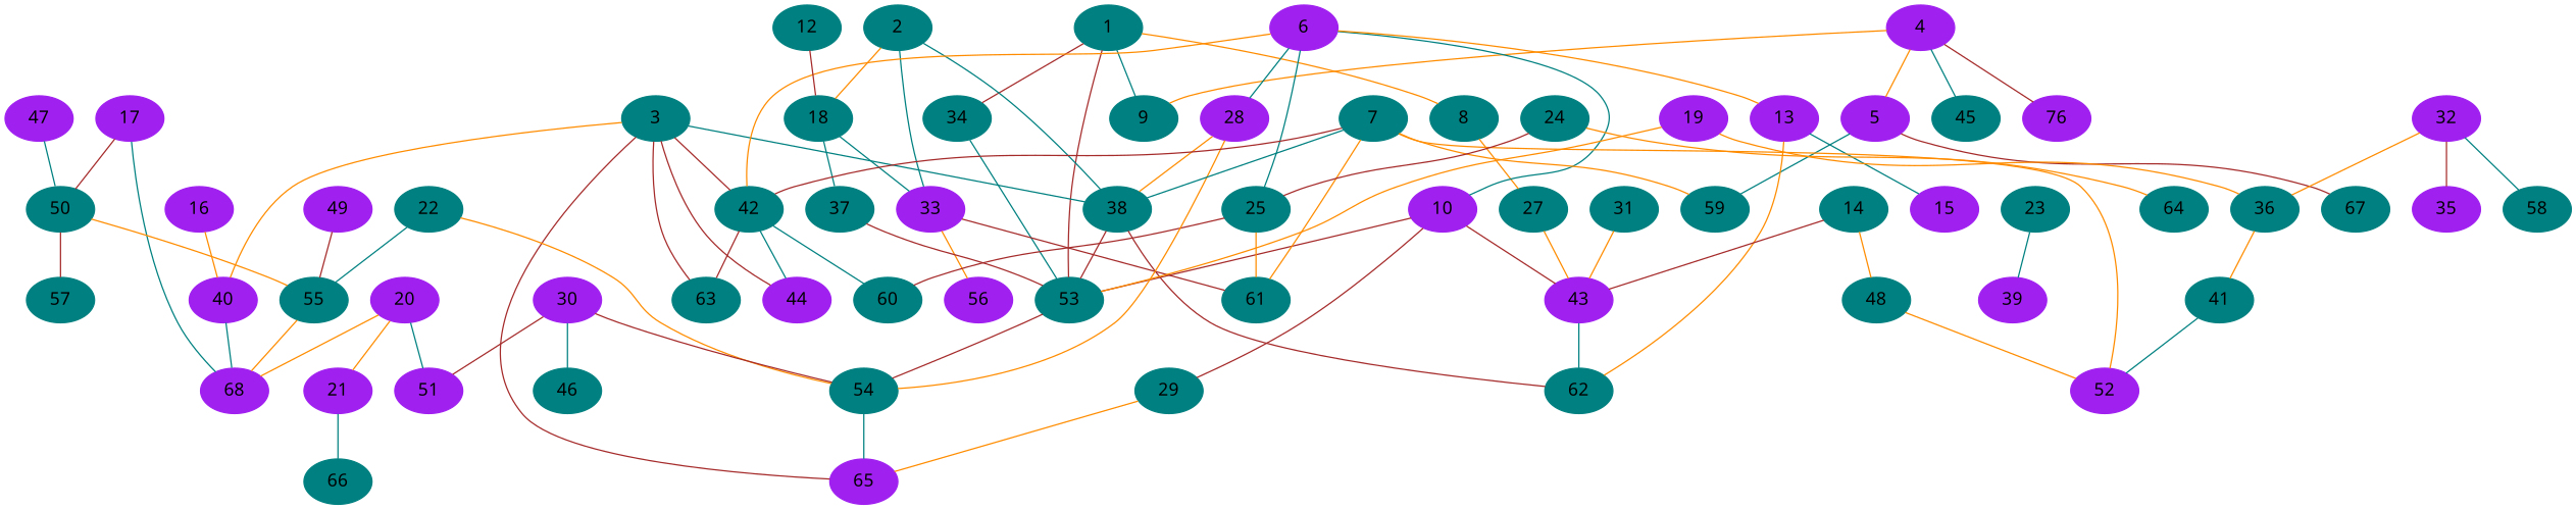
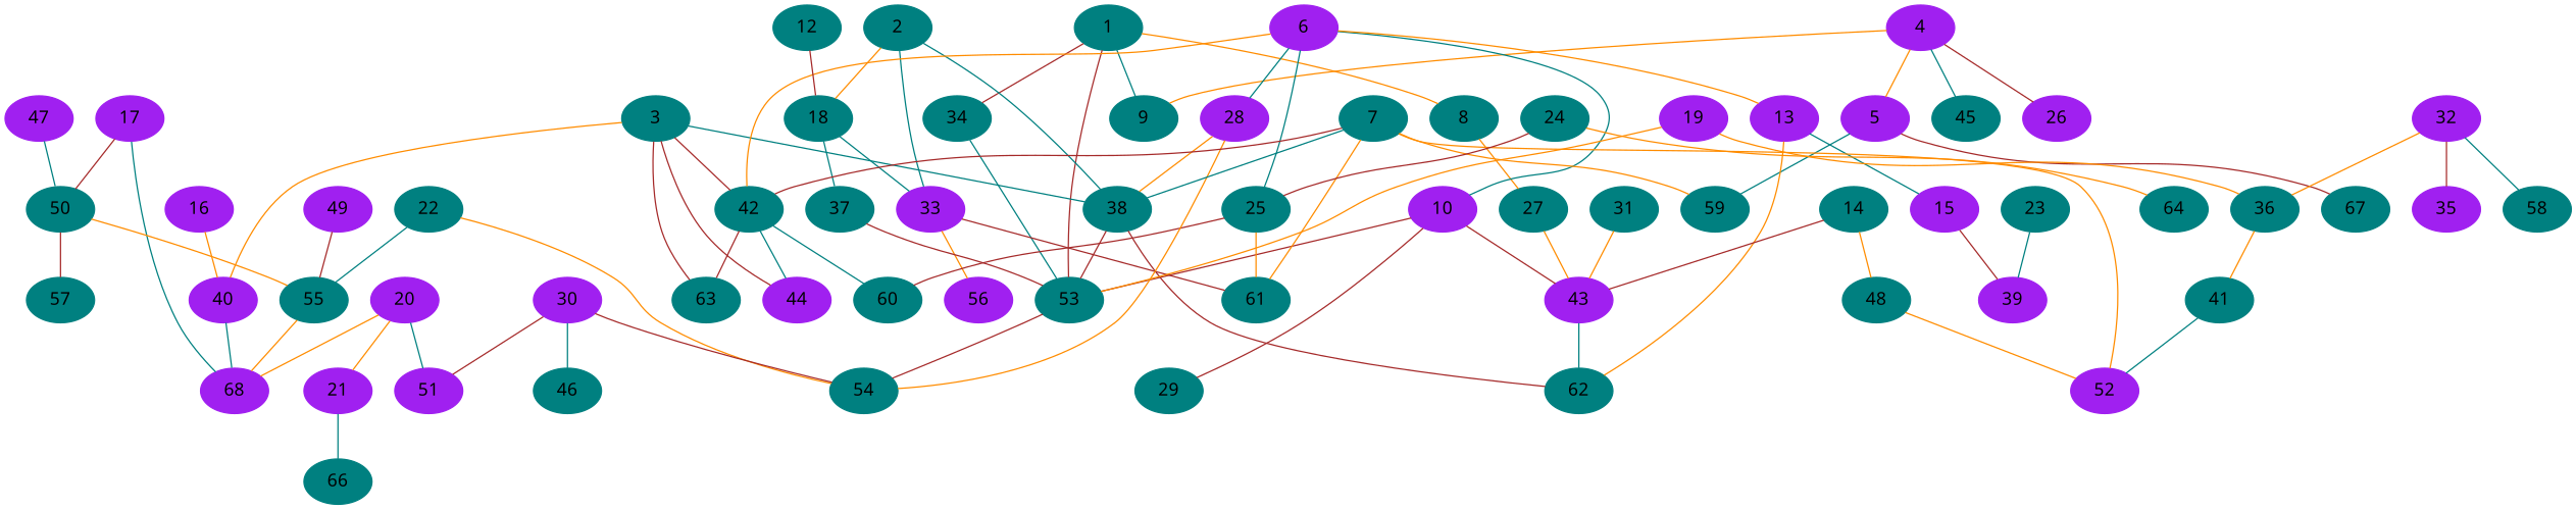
  graph {
    fontname="Noto Sans"
    node [color=teal fontname="Noto Sans" style=filled]
    edge [color=darkorange fontname="Noto Sans" weight=1.0]
    1
    8
    9
    34
    53
    27
    54
    2
    18
    33 [color=purple]
    38
    37
    61
    56 [color=purple]
    62
    3
    40 [color=purple]
    42
    44 [color=purple]
    63
-   65 [color=purple]
    68 [color=purple]
    60
    4 [color=purple]
    5 [color=purple]
-   26 [color=purple label=76]
+   26 [color=purple]
    45
    59
    67
    6 [color=purple]
    10 [color=purple]
    13 [color=purple]
    25
    28 [color=purple]
    29
    43 [color=purple]
    15 [color=purple]
    7
    52 [color=purple]
    39 [color=purple]
    23
    35 [color=purple]
    12
    14
    48
    16 [color=purple]
    17 [color=purple]
    50
    55
    57
    19 [color=purple]
    36
    41
    20 [color=purple]
    21 [color=purple]
    51 [color=purple]
    66
    22
    24
    64
    30 [color=purple]
    46
    31
    32 [color=purple]
    58
    47 [color=purple]
    49 [color=purple]
    1 -- 8
    1 -- 9 [color=teal]
    1 -- 34 [color=brown]
    1 -- 53 [color=brown]
    8 -- 27
    34 -- 53 [color=teal]
    53 -- 54 [color=brown]
    27 -- 43
-   54 -- 65 [color=teal]
    2 -- 18
    2 -- 33 [color=teal]
    2 -- 38 [color=teal]
    18 -- 33 [color=teal]
    18 -- 37 [color=teal]
    33 -- 61 [color=brown]
    33 -- 56
    38 -- 53 [color=brown]
    38 -- 62 [color=brown]
    37 -- 53 [color=brown]
    3 -- 38 [color=teal]
    3 -- 40
    3 -- 42 [color=brown]
    3 -- 44 [color=brown]
    3 -- 63 [color=brown]
-   3 -- 65 [color=brown]
    40 -- 68 [color=teal]
    42 -- 44 [color=teal]
    42 -- 63 [color=brown]
    42 -- 60 [color=teal]
    4 -- 9
    4 -- 5
    4 -- 26 [color=brown]
    4 -- 45 [color=teal]
    5 -- 59 [color=teal]
    5 -- 67 [color=brown]
    6 -- 42
    6 -- 10 [color=teal]
    6 -- 13
    6 -- 25 [color=teal]
    6 -- 28 [color=teal]
    10 -- 53 [color=brown]
    10 -- 29 [color=brown]
    10 -- 43 [color=brown]
    13 -- 62
    13 -- 15 [color=teal]
    25 -- 61
    25 -- 60 [color=brown]
    28 -- 54
    28 -- 38
-   29 -- 65
    43 -- 62 [color=teal]
+   15 -- 39 [color=brown]
    7 -- 38 [color=teal]
    7 -- 61
    7 -- 42 [color=brown]
    7 -- 59
    7 -- 52
    23 -- 39 [color=teal]
    12 -- 18 [color=brown]
    14 -- 43 [color=brown]
    14 -- 48
    48 -- 52
    16 -- 40
    17 -- 68 [color=teal]
    17 -- 50 [color=brown]
    50 -- 55
    50 -- 57 [color=brown]
    55 -- 68
    19 -- 53
    19 -- 36
    36 -- 41
    41 -- 52 [color=teal]
    20 -- 68
    20 -- 21
    20 -- 51 [color=teal]
    21 -- 66 [color=teal]
    22 -- 54
    22 -- 55 [color=teal]
    24 -- 25 [color=brown]
    24 -- 64
    30 -- 54 [color=brown]
    30 -- 51 [color=brown]
    30 -- 46 [color=teal]
    31 -- 43
    32 -- 35 [color=brown]
    32 -- 36
    32 -- 58 [color=teal]
    47 -- 50 [color=teal]
    49 -- 55 [color=brown]
  }
